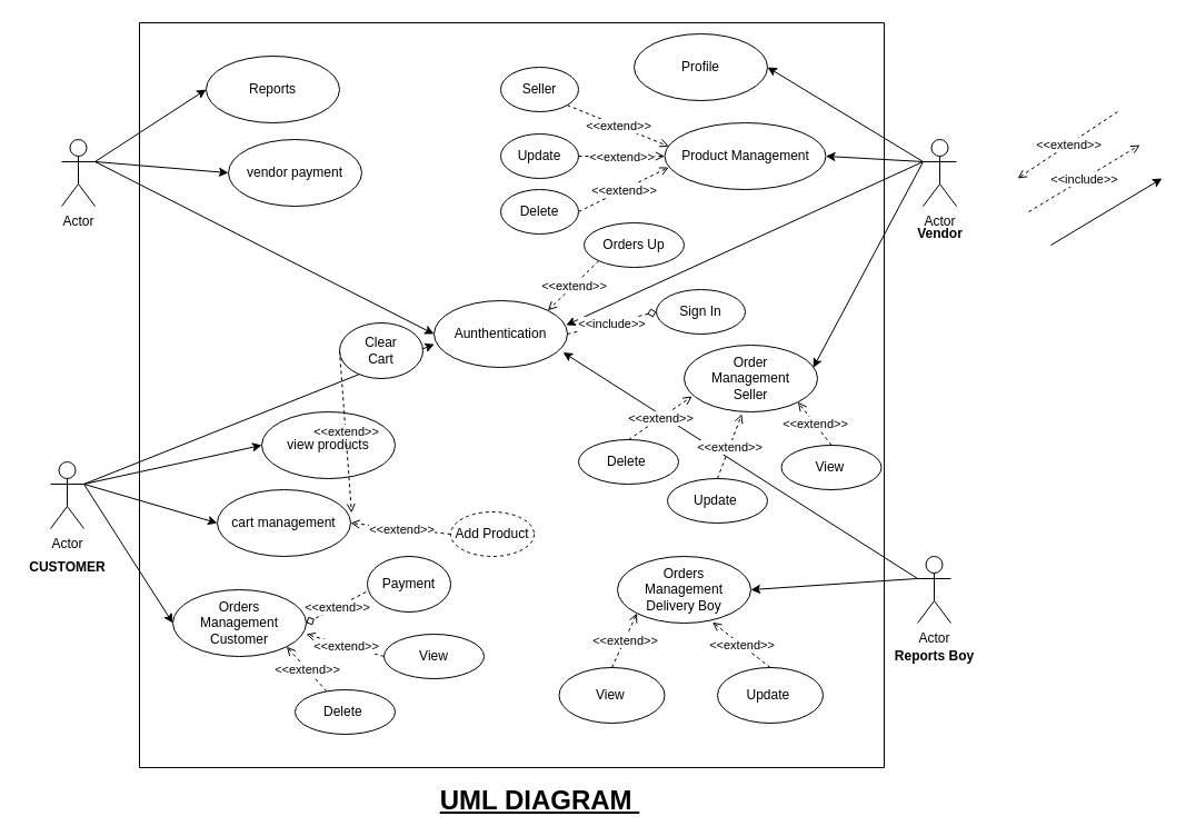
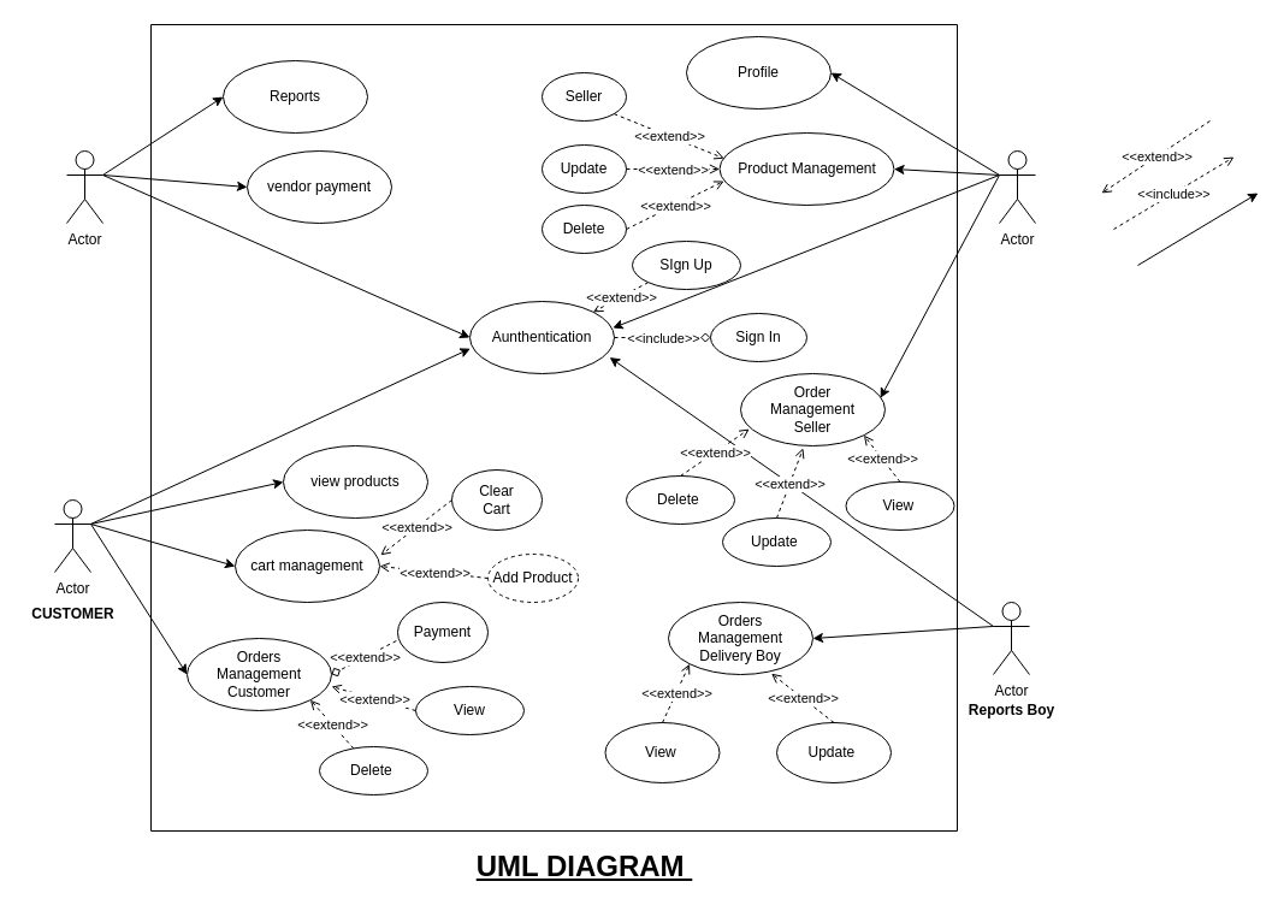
  <mxCell id="0" />
  <mxCell id="1" parent="0" />
  <mxCell id="2" value="Reports" style="ellipse;whiteSpace=wrap;html=1;" parent="1" vertex="1"><mxGeometry x="185" y="50" width="120" height="60" as="geometry" /></mxCell>
  <mxCell id="3" value="Product Management" style="ellipse;whiteSpace=wrap;html=1;" parent="1" vertex="1"><mxGeometry x="597.5" y="110" width="145" height="60" as="geometry" /></mxCell>
  <mxCell id="4" value="vendor payment" style="ellipse;whiteSpace=wrap;html=1;" parent="1" vertex="1"><mxGeometry x="205" y="125" width="120" height="60" as="geometry" /></mxCell>
  <mxCell id="5" value="Actor" style="shape=umlActor;verticalLabelPosition=bottom;verticalAlign=top;html=1;" parent="1" vertex="1"><mxGeometry x="45" y="415" width="30" height="60" as="geometry" /></mxCell>
  <mxCell id="6" value="Actor" style="shape=umlActor;verticalLabelPosition=bottom;verticalAlign=top;html=1;" parent="1" vertex="1"><mxGeometry x="830" y="125" width="30" height="60" as="geometry" /></mxCell>
  <mxCell id="7" value="Actor" style="shape=umlActor;verticalLabelPosition=bottom;verticalAlign=top;html=1;" parent="1" vertex="1"><mxGeometry x="55" y="125" width="30" height="60" as="geometry" /></mxCell>
  <mxCell id="8" value="Actor" style="shape=umlActor;verticalLabelPosition=bottom;verticalAlign=top;html=1;" parent="1" vertex="1"><mxGeometry x="825" y="500" width="30" height="60" as="geometry" /></mxCell>
- <mxCell id="9" value="Aunthentication" style="ellipse;whiteSpace=wrap;html=1;" parent="1" vertex="1"><mxGeometry x="390" y="270" width="120" height="60" as="geometry" /></mxCell>
+ <mxCell id="9" value="Aunthentication" style="ellipse;whiteSpace=wrap;html=1;" parent="1" vertex="1"><mxGeometry x="390" y="250" width="120" height="60" as="geometry" /></mxCell>
  <mxCell id="10" value="cart management" style="ellipse;whiteSpace=wrap;html=1;" parent="1" vertex="1"><mxGeometry x="195" y="440" width="120" height="60" as="geometry" /></mxCell>
  <mxCell id="11" value="Order&lt;br&gt;Management&lt;br&gt;Seller" style="ellipse;whiteSpace=wrap;html=1;" parent="1" vertex="1"><mxGeometry x="615" y="310" width="120" height="60" as="geometry" /></mxCell>
- <mxCell id="12" value="Orders Up" style="ellipse;whiteSpace=wrap;html=1;" parent="1" vertex="1"><mxGeometry x="525" y="200" width="90" height="40" as="geometry" /></mxCell>
+ <mxCell id="12" value="SIgn Up" style="ellipse;whiteSpace=wrap;html=1;" parent="1" vertex="1"><mxGeometry x="525" y="200" width="90" height="40" as="geometry" /></mxCell>
  <mxCell id="13" value="Sign In" style="ellipse;whiteSpace=wrap;html=1;" parent="1" vertex="1"><mxGeometry x="590" y="260" width="80" height="40" as="geometry" /></mxCell>
  <mxCell id="14" value="&lt;b&gt;Reports Boy&lt;/b&gt;" style="text;html=1;align=center;verticalAlign=middle;resizable=0;points=[];autosize=1;strokeColor=none;fillColor=none;" parent="1" vertex="1"><mxGeometry x="795" y="580" width="90" height="20" as="geometry" /></mxCell>
- <mxCell id="15" value="&lt;b&gt;Vendor&lt;/b&gt;" style="text;html=1;align=center;verticalAlign=middle;resizable=0;points=[];autosize=1;strokeColor=none;fillColor=none;" parent="1" vertex="1"><mxGeometry x="815" y="200" width="60" height="20" as="geometry" /></mxCell>
  <mxCell id="16" value="&lt;b&gt;CUSTOMER&lt;/b&gt;" style="text;html=1;align=center;verticalAlign=middle;resizable=0;points=[];autosize=1;strokeColor=none;fillColor=none;" parent="1" vertex="1"><mxGeometry x="20" y="500" width="80" height="20" as="geometry" /></mxCell>
  <mxCell id="17" value="view products" style="ellipse;whiteSpace=wrap;html=1;" parent="1" vertex="1"><mxGeometry x="235" y="370" width="120" height="60" as="geometry" /></mxCell>
  <mxCell id="18" value="" style="endArrow=classic;html=1;rounded=0;entryX=0.003;entryY=0.653;entryDx=0;entryDy=0;entryPerimeter=0;exitX=1;exitY=0.333;exitDx=0;exitDy=0;exitPerimeter=0;" parent="1" source="5" target="9" edge="1"><mxGeometry width="50" height="50" relative="1" as="geometry"><mxPoint x="85" y="450" as="sourcePoint" /><mxPoint x="335" y="120" as="targetPoint" /></mxGeometry></mxCell>
  <mxCell id="19" value="" style="endArrow=classic;html=1;rounded=0;entryX=0;entryY=0.5;entryDx=0;entryDy=0;exitX=1;exitY=0.333;exitDx=0;exitDy=0;exitPerimeter=0;" parent="1" source="5" target="17" edge="1"><mxGeometry width="50" height="50" relative="1" as="geometry"><mxPoint x="85" y="450" as="sourcePoint" /><mxPoint x="345" y="130" as="targetPoint" /></mxGeometry></mxCell>
  <mxCell id="20" value="" style="endArrow=classic;html=1;rounded=0;entryX=0;entryY=0.5;entryDx=0;entryDy=0;exitX=1;exitY=0.333;exitDx=0;exitDy=0;exitPerimeter=0;" parent="1" source="5" target="10" edge="1"><mxGeometry width="50" height="50" relative="1" as="geometry"><mxPoint x="85" y="450" as="sourcePoint" /><mxPoint x="355" y="140" as="targetPoint" /></mxGeometry></mxCell>
  <mxCell id="21" value="" style="endArrow=classic;html=1;rounded=0;entryX=0;entryY=0.5;entryDx=0;entryDy=0;exitX=1;exitY=0.333;exitDx=0;exitDy=0;exitPerimeter=0;" parent="1" source="5" target="41" edge="1"><mxGeometry width="50" height="50" relative="1" as="geometry"><mxPoint x="85" y="470" as="sourcePoint" /><mxPoint x="365" y="150" as="targetPoint" /></mxGeometry></mxCell>
  <mxCell id="22" value="Profile" style="ellipse;whiteSpace=wrap;html=1;" parent="1" vertex="1"><mxGeometry x="570" y="30" width="120" height="60" as="geometry" /></mxCell>
  <mxCell id="23" value="" style="endArrow=classic;html=1;rounded=0;exitX=0;exitY=0.333;exitDx=0;exitDy=0;exitPerimeter=0;jumpStyle=gap;entryX=0.99;entryY=0.367;entryDx=0;entryDy=0;entryPerimeter=0;" parent="1" source="6" target="9" edge="1"><mxGeometry width="50" height="50" relative="1" as="geometry"><mxPoint x="755" y="170" as="sourcePoint" /><mxPoint x="645" y="230" as="targetPoint" /></mxGeometry></mxCell>
  <mxCell id="24" value="" style="endArrow=classic;html=1;rounded=0;exitX=0;exitY=0.333;exitDx=0;exitDy=0;exitPerimeter=0;entryX=1;entryY=0.5;entryDx=0;entryDy=0;" parent="1" source="6" target="3" edge="1"><mxGeometry width="50" height="50" relative="1" as="geometry"><mxPoint x="765" y="230" as="sourcePoint" /><mxPoint x="455" y="160" as="targetPoint" /></mxGeometry></mxCell>
  <mxCell id="25" value="" style="endArrow=classic;html=1;rounded=0;entryX=1;entryY=0.5;entryDx=0;entryDy=0;exitX=0;exitY=0.333;exitDx=0;exitDy=0;exitPerimeter=0;" parent="1" source="6" target="22" edge="1"><mxGeometry width="50" height="50" relative="1" as="geometry"><mxPoint x="795" y="220" as="sourcePoint" /><mxPoint x="465" y="170" as="targetPoint" /></mxGeometry></mxCell>
  <mxCell id="26" value="" style="endArrow=classic;html=1;rounded=0;entryX=0.968;entryY=0.337;entryDx=0;entryDy=0;entryPerimeter=0;exitX=0;exitY=0.333;exitDx=0;exitDy=0;exitPerimeter=0;" parent="1" source="6" target="11" edge="1"><mxGeometry width="50" height="50" relative="1" as="geometry"><mxPoint x="795" y="220" as="sourcePoint" /><mxPoint x="495" y="480" as="targetPoint" /></mxGeometry></mxCell>
  <mxCell id="27" value="" style="endArrow=classic;html=1;rounded=0;entryX=0;entryY=0.5;entryDx=0;entryDy=0;exitX=1;exitY=0.333;exitDx=0;exitDy=0;exitPerimeter=0;" parent="1" source="7" target="9" edge="1"><mxGeometry width="50" height="50" relative="1" as="geometry"><mxPoint x="135" y="150" as="sourcePoint" /><mxPoint x="185" y="100" as="targetPoint" /></mxGeometry></mxCell>
  <mxCell id="28" value="" style="endArrow=classic;html=1;rounded=0;entryX=0;entryY=0.5;entryDx=0;entryDy=0;exitX=1;exitY=0.333;exitDx=0;exitDy=0;exitPerimeter=0;" parent="1" source="7" target="4" edge="1"><mxGeometry width="50" height="50" relative="1" as="geometry"><mxPoint x="135" y="150" as="sourcePoint" /><mxPoint x="345" y="160" as="targetPoint" /></mxGeometry></mxCell>
  <mxCell id="29" value="" style="endArrow=classic;html=1;rounded=0;entryX=0;entryY=0.5;entryDx=0;entryDy=0;exitX=1;exitY=0.333;exitDx=0;exitDy=0;exitPerimeter=0;" parent="1" source="7" target="2" edge="1"><mxGeometry width="50" height="50" relative="1" as="geometry"><mxPoint x="165" y="180" as="sourcePoint" /><mxPoint x="355" y="170" as="targetPoint" /></mxGeometry></mxCell>
  <mxCell id="30" value="" style="endArrow=classic;html=1;rounded=0;exitX=0;exitY=0.333;exitDx=0;exitDy=0;exitPerimeter=0;entryX=0.968;entryY=0.775;entryDx=0;entryDy=0;entryPerimeter=0;" parent="1" source="8" target="9" edge="1"><mxGeometry width="50" height="50" relative="1" as="geometry"><mxPoint x="795" y="470" as="sourcePoint" /><mxPoint x="435" y="150" as="targetPoint" /></mxGeometry></mxCell>
  <mxCell id="31" value="" style="endArrow=classic;html=1;rounded=0;exitX=0;exitY=0.333;exitDx=0;exitDy=0;exitPerimeter=0;entryX=1;entryY=0.5;entryDx=0;entryDy=0;" parent="1" source="8" target="42" edge="1"><mxGeometry width="50" height="50" relative="1" as="geometry"><mxPoint x="775" y="510" as="sourcePoint" /><mxPoint x="445" y="650" as="targetPoint" /></mxGeometry></mxCell>
  <mxCell id="32" value="" style="endArrow=none;html=1;rounded=0;" parent="1" edge="1"><mxGeometry width="50" height="50" relative="1" as="geometry"><mxPoint x="125" y="690" as="sourcePoint" /><mxPoint x="125" y="20" as="targetPoint" /></mxGeometry></mxCell>
  <mxCell id="33" value="" style="endArrow=none;html=1;rounded=0;" parent="1" edge="1"><mxGeometry width="50" height="50" relative="1" as="geometry"><mxPoint x="125" y="20" as="sourcePoint" /><mxPoint x="795" y="20" as="targetPoint" /></mxGeometry></mxCell>
  <mxCell id="34" value="" style="endArrow=none;html=1;rounded=0;" parent="1" edge="1"><mxGeometry width="50" height="50" relative="1" as="geometry"><mxPoint x="795" y="690" as="sourcePoint" /><mxPoint x="795" y="20" as="targetPoint" /></mxGeometry></mxCell>
  <mxCell id="35" value="&lt;font style=&quot;font-size: 24px&quot;&gt;&lt;b&gt;&lt;u&gt;UML DIAGRAM&amp;nbsp;&lt;/u&gt;&lt;/b&gt;&lt;/font&gt;" style="text;html=1;align=center;verticalAlign=middle;resizable=0;points=[];autosize=1;strokeColor=none;fillColor=none;" parent="1" vertex="1"><mxGeometry x="390" y="710" width="190" height="20" as="geometry" /></mxCell>
  <mxCell id="36" value="Seller" style="ellipse;whiteSpace=wrap;html=1;" parent="1" vertex="1"><mxGeometry x="450" y="60" width="70" height="40" as="geometry" /></mxCell>
  <mxCell id="37" value="Update" style="ellipse;whiteSpace=wrap;html=1;" parent="1" vertex="1"><mxGeometry x="450" y="120" width="70" height="40" as="geometry" /></mxCell>
  <mxCell id="38" value="Delete" style="ellipse;whiteSpace=wrap;html=1;" parent="1" vertex="1"><mxGeometry x="450" y="170" width="70" height="40" as="geometry" /></mxCell>
- <mxCell id="39" value="Clear&lt;br&gt;Cart" style="ellipse;whiteSpace=wrap;html=1;" parent="1" vertex="1"><mxGeometry x="305" y="290" width="75" height="50" as="geometry" /></mxCell>
+ <mxCell id="39" value="Clear&lt;br&gt;Cart" style="ellipse;whiteSpace=wrap;html=1;" parent="1" vertex="1"><mxGeometry x="375" y="390" width="75" height="50" as="geometry" /></mxCell>
  <mxCell id="40" value="Payment" style="ellipse;whiteSpace=wrap;html=1;" parent="1" vertex="1"><mxGeometry x="330" y="500" width="75" height="50" as="geometry" /></mxCell>
  <mxCell id="41" value="Orders&lt;br&gt;Management&lt;br&gt;Customer" style="ellipse;whiteSpace=wrap;html=1;" parent="1" vertex="1"><mxGeometry x="155" y="530" width="120" height="60" as="geometry" /></mxCell>
  <mxCell id="42" value="Orders&lt;br&gt;Management&lt;br&gt;Delivery Boy" style="ellipse;whiteSpace=wrap;html=1;" parent="1" vertex="1"><mxGeometry x="555" y="500" width="120" height="60" as="geometry" /></mxCell>
  <mxCell id="43" value="View&amp;nbsp;" style="ellipse;whiteSpace=wrap;html=1;" parent="1" vertex="1"><mxGeometry x="702.5" y="400" width="90" height="40" as="geometry" /></mxCell>
  <mxCell id="44" value="Delete&amp;nbsp;" style="ellipse;whiteSpace=wrap;html=1;" parent="1" vertex="1"><mxGeometry x="265" y="620" width="90" height="40" as="geometry" /></mxCell>
  <mxCell id="45" value="Delete&amp;nbsp;" style="ellipse;whiteSpace=wrap;html=1;" parent="1" vertex="1"><mxGeometry x="520" y="395" width="90" height="40" as="geometry" /></mxCell>
  <mxCell id="46" value="View" style="ellipse;whiteSpace=wrap;html=1;" parent="1" vertex="1"><mxGeometry x="345" y="570" width="90" height="40" as="geometry" /></mxCell>
  <mxCell id="47" value="Update&amp;nbsp;" style="ellipse;whiteSpace=wrap;html=1;" parent="1" vertex="1"><mxGeometry x="600" y="430" width="90" height="40" as="geometry" /></mxCell>
  <mxCell id="48" value="View&amp;nbsp;" style="ellipse;whiteSpace=wrap;html=1;" parent="1" vertex="1"><mxGeometry x="502.5" y="600" width="95" height="50" as="geometry" /></mxCell>
  <mxCell id="49" value="Update&amp;nbsp;" style="ellipse;whiteSpace=wrap;html=1;" parent="1" vertex="1"><mxGeometry x="645" y="600" width="95" height="50" as="geometry" /></mxCell>
  <mxCell id="50" value="" style="endArrow=open;html=1;rounded=0;endFill=0;jumpStyle=none;dashed=1;entryX=1;entryY=0;entryDx=0;entryDy=0;exitX=0;exitY=1;exitDx=0;exitDy=0;" parent="1" source="12" target="9" edge="1"><mxGeometry relative="1" as="geometry"><mxPoint x="465" y="59.5" as="sourcePoint" /><mxPoint x="565" y="59.5" as="targetPoint" /></mxGeometry></mxCell>
  <mxCell id="51" value="&amp;lt;&amp;lt;extend&amp;gt;&amp;gt;" style="edgeLabel;resizable=0;html=1;align=center;verticalAlign=middle;fontFamily=Helvetica;" parent="50" connectable="0" vertex="1"><mxGeometry relative="1" as="geometry" /></mxCell>
  <mxCell id="52" value="" style="endArrow=diamond;html=1;rounded=0;endFill=0;jumpStyle=none;dashed=1;entryX=0;entryY=0.5;entryDx=0;entryDy=0;exitX=1;exitY=0.5;exitDx=0;exitDy=0;" parent="1" source="9" target="13" edge="1"><mxGeometry relative="1" as="geometry"><mxPoint x="545" y="80" as="sourcePoint" /><mxPoint x="455" y="139.98" as="targetPoint" /></mxGeometry></mxCell>
  <mxCell id="53" value="&amp;lt;&amp;lt;include&amp;gt;&amp;gt;" style="edgeLabel;resizable=0;html=1;align=center;verticalAlign=middle;fontFamily=Helvetica;" parent="52" connectable="0" vertex="1"><mxGeometry relative="1" as="geometry" /></mxCell>
  <mxCell id="54" value="" style="endArrow=open;html=1;rounded=0;endFill=0;jumpStyle=none;dashed=1;entryX=1;entryY=0.333;entryDx=0;entryDy=0;entryPerimeter=0;exitX=0;exitY=0.5;exitDx=0;exitDy=0;" parent="1" edge="1"><mxGeometry relative="1" as="geometry"><mxPoint x="1005" y="100.02" as="sourcePoint" /><mxPoint x="915" y="160" as="targetPoint" /></mxGeometry></mxCell>
  <mxCell id="55" value="&amp;lt;&amp;lt;extend&amp;gt;&amp;gt;" style="edgeLabel;resizable=0;html=1;align=center;verticalAlign=middle;fontFamily=Helvetica;" parent="54" connectable="0" vertex="1"><mxGeometry relative="1" as="geometry" /></mxCell>
  <mxCell id="56" value="" style="endArrow=open;html=1;rounded=0;endFill=0;jumpStyle=none;dashed=1;exitX=1;exitY=1;exitDx=0;exitDy=0;entryX=0.026;entryY=0.353;entryDx=0;entryDy=0;entryPerimeter=0;" parent="1" source="36" target="3" edge="1"><mxGeometry relative="1" as="geometry"><mxPoint x="495" y="260" as="sourcePoint" /><mxPoint x="555" y="290" as="targetPoint" /></mxGeometry></mxCell>
  <mxCell id="57" value="&amp;lt;&amp;lt;extend&amp;gt;&amp;gt;" style="edgeLabel;resizable=0;html=1;align=center;verticalAlign=middle;fontFamily=Helvetica;" parent="56" connectable="0" vertex="1"><mxGeometry relative="1" as="geometry" /></mxCell>
  <mxCell id="58" value="" style="endArrow=open;html=1;rounded=0;endFill=0;jumpStyle=none;dashed=1;entryX=0;entryY=0.5;entryDx=0;entryDy=0;exitX=1;exitY=0.5;exitDx=0;exitDy=0;" parent="1" source="37" target="3" edge="1"><mxGeometry relative="1" as="geometry"><mxPoint x="425" y="290.02" as="sourcePoint" /><mxPoint x="335" y="350" as="targetPoint" /></mxGeometry></mxCell>
  <mxCell id="59" value="&amp;lt;&amp;lt;extend&amp;gt;&amp;gt;" style="edgeLabel;resizable=0;html=1;align=center;verticalAlign=middle;fontFamily=Helvetica;" parent="58" connectable="0" vertex="1"><mxGeometry relative="1" as="geometry"><mxPoint x="-1" as="offset" /></mxGeometry></mxCell>
  <mxCell id="60" value="" style="endArrow=open;html=1;rounded=0;endFill=0;jumpStyle=none;dashed=1;entryX=0.025;entryY=0.667;entryDx=0;entryDy=0;entryPerimeter=0;exitX=1;exitY=0.5;exitDx=0;exitDy=0;" parent="1" source="38" target="3" edge="1"><mxGeometry relative="1" as="geometry"><mxPoint x="400" y="230.02" as="sourcePoint" /><mxPoint x="310" y="290" as="targetPoint" /></mxGeometry></mxCell>
  <mxCell id="61" value="&amp;lt;&amp;lt;extend&amp;gt;&amp;gt;" style="edgeLabel;resizable=0;html=1;align=center;verticalAlign=middle;fontFamily=Helvetica;" parent="60" connectable="0" vertex="1"><mxGeometry relative="1" as="geometry" /></mxCell>
  <mxCell id="62" value="" style="endArrow=open;html=1;rounded=0;endFill=0;jumpStyle=none;dashed=1;exitX=0;exitY=0.5;exitDx=0;exitDy=0;entryX=1.007;entryY=0.347;entryDx=0;entryDy=0;entryPerimeter=0;" parent="1" source="39" target="10" edge="1"><mxGeometry relative="1" as="geometry"><mxPoint x="352.5" y="450" as="sourcePoint" /><mxPoint x="325" y="470" as="targetPoint" /></mxGeometry></mxCell>
  <mxCell id="63" value="&amp;lt;&amp;lt;extend&amp;gt;&amp;gt;" style="edgeLabel;resizable=0;html=1;align=center;verticalAlign=middle;fontFamily=Helvetica;" parent="62" connectable="0" vertex="1"><mxGeometry relative="1" as="geometry" /></mxCell>
  <mxCell id="64" value="" style="endArrow=diamond;html=1;rounded=0;endFill=0;jumpStyle=none;dashed=1;entryX=1;entryY=0.5;entryDx=0;entryDy=0;exitX=-0.015;exitY=0.64;exitDx=0;exitDy=0;exitPerimeter=0;" parent="1" source="40" target="41" edge="1"><mxGeometry relative="1" as="geometry"><mxPoint x="305" y="540" as="sourcePoint" /><mxPoint x="215" y="599.98" as="targetPoint" /></mxGeometry></mxCell>
  <mxCell id="65" value="&amp;lt;&amp;lt;extend&amp;gt;&amp;gt;" style="edgeLabel;resizable=0;html=1;align=center;verticalAlign=middle;fontFamily=Helvetica;" parent="64" connectable="0" vertex="1"><mxGeometry relative="1" as="geometry" /></mxCell>
  <mxCell id="66" value="" style="endArrow=open;html=1;rounded=0;endFill=0;jumpStyle=none;dashed=1;entryX=1;entryY=0.667;entryDx=0;entryDy=0;exitX=0;exitY=0.5;exitDx=0;exitDy=0;entryPerimeter=0;" parent="1" source="46" target="41" edge="1"><mxGeometry relative="1" as="geometry"><mxPoint x="333.875" y="552" as="sourcePoint" /><mxPoint x="285" y="570" as="targetPoint" /></mxGeometry></mxCell>
  <mxCell id="67" value="&amp;lt;&amp;lt;extend&amp;gt;&amp;gt;" style="edgeLabel;resizable=0;html=1;align=center;verticalAlign=middle;fontFamily=Helvetica;" parent="66" connectable="0" vertex="1"><mxGeometry relative="1" as="geometry" /></mxCell>
  <mxCell id="68" value="" style="endArrow=open;html=1;rounded=0;endFill=0;jumpStyle=none;dashed=1;entryX=1;entryY=1;entryDx=0;entryDy=0;" parent="1" source="44" target="41" edge="1"><mxGeometry relative="1" as="geometry"><mxPoint x="325" y="610" as="sourcePoint" /><mxPoint x="285" y="580.02" as="targetPoint" /></mxGeometry></mxCell>
  <mxCell id="69" value="&amp;lt;&amp;lt;extend&amp;gt;&amp;gt;" style="edgeLabel;resizable=0;html=1;align=center;verticalAlign=middle;fontFamily=Helvetica;" parent="68" connectable="0" vertex="1"><mxGeometry relative="1" as="geometry" /></mxCell>
  <mxCell id="70" value="Add Product" style="ellipse;whiteSpace=wrap;html=1;fontFamily=Helvetica;dashed=1;" parent="1" vertex="1"><mxGeometry x="405" y="460" width="75" height="40" as="geometry" /></mxCell>
  <mxCell id="71" value="" style="endArrow=open;html=1;rounded=0;endFill=0;jumpStyle=none;dashed=1;exitX=0;exitY=0.5;exitDx=0;exitDy=0;entryX=1;entryY=0.5;entryDx=0;entryDy=0;" parent="1" source="70" target="10" edge="1"><mxGeometry relative="1" as="geometry"><mxPoint x="375" y="445" as="sourcePoint" /><mxPoint x="335" y="480" as="targetPoint" /></mxGeometry></mxCell>
  <mxCell id="72" value="&amp;lt;&amp;lt;extend&amp;gt;&amp;gt;" style="edgeLabel;resizable=0;html=1;align=center;verticalAlign=middle;fontFamily=Helvetica;" parent="71" connectable="0" vertex="1"><mxGeometry relative="1" as="geometry" /></mxCell>
  <mxCell id="73" value="" style="endArrow=open;html=1;rounded=0;endFill=0;jumpStyle=none;dashed=1;entryX=0;entryY=1;entryDx=0;entryDy=0;exitX=0.5;exitY=0;exitDx=0;exitDy=0;" parent="1" source="48" target="42" edge="1"><mxGeometry relative="1" as="geometry"><mxPoint x="585" y="600" as="sourcePoint" /><mxPoint x="345" y="490" as="targetPoint" /></mxGeometry></mxCell>
  <mxCell id="74" value="&amp;lt;&amp;lt;extend&amp;gt;&amp;gt;" style="edgeLabel;resizable=0;html=1;align=center;verticalAlign=middle;fontFamily=Helvetica;" parent="73" connectable="0" vertex="1"><mxGeometry relative="1" as="geometry" /></mxCell>
  <mxCell id="75" value="" style="endArrow=open;html=1;rounded=0;endFill=0;jumpStyle=none;dashed=1;exitX=0.5;exitY=0;exitDx=0;exitDy=0;entryX=0.713;entryY=0.987;entryDx=0;entryDy=0;entryPerimeter=0;" parent="1" source="49" target="42" edge="1"><mxGeometry relative="1" as="geometry"><mxPoint x="577.574" y="581.213" as="sourcePoint" /><mxPoint x="585" y="590" as="targetPoint" /></mxGeometry></mxCell>
  <mxCell id="76" value="&amp;lt;&amp;lt;extend&amp;gt;&amp;gt;" style="edgeLabel;resizable=0;html=1;align=center;verticalAlign=middle;fontFamily=Helvetica;" parent="75" connectable="0" vertex="1"><mxGeometry relative="1" as="geometry" /></mxCell>
  <mxCell id="77" value="" style="endArrow=open;html=1;rounded=0;endFill=0;jumpStyle=none;dashed=1;entryX=0.06;entryY=0.767;entryDx=0;entryDy=0;exitX=0.5;exitY=0;exitDx=0;exitDy=0;entryPerimeter=0;" parent="1" source="45" target="11" edge="1"><mxGeometry relative="1" as="geometry"><mxPoint x="533.18" y="244.142" as="sourcePoint" /><mxPoint x="477.426" y="288.787" as="targetPoint" /></mxGeometry></mxCell>
  <mxCell id="78" value="&amp;lt;&amp;lt;extend&amp;gt;&amp;gt;" style="edgeLabel;resizable=0;html=1;align=center;verticalAlign=middle;fontFamily=Helvetica;" parent="77" connectable="0" vertex="1"><mxGeometry relative="1" as="geometry" /></mxCell>
  <mxCell id="79" value="" style="endArrow=open;html=1;rounded=0;endFill=0;jumpStyle=none;dashed=1;entryX=0.433;entryY=1.033;entryDx=0;entryDy=0;exitX=0.5;exitY=0;exitDx=0;exitDy=0;entryPerimeter=0;" parent="1" source="47" target="11" edge="1"><mxGeometry relative="1" as="geometry"><mxPoint x="595" y="390" as="sourcePoint" /><mxPoint x="625" y="350" as="targetPoint" /></mxGeometry></mxCell>
  <mxCell id="80" value="&amp;lt;&amp;lt;extend&amp;gt;&amp;gt;" style="edgeLabel;resizable=0;html=1;align=center;verticalAlign=middle;fontFamily=Helvetica;" parent="79" connectable="0" vertex="1"><mxGeometry relative="1" as="geometry" /></mxCell>
  <mxCell id="81" value="" style="endArrow=open;html=1;rounded=0;endFill=0;jumpStyle=none;dashed=1;entryX=1;entryY=1;entryDx=0;entryDy=0;exitX=0.5;exitY=0;exitDx=0;exitDy=0;" parent="1" source="43" target="11" edge="1"><mxGeometry relative="1" as="geometry"><mxPoint x="655" y="445" as="sourcePoint" /><mxPoint x="661.84" y="380.42" as="targetPoint" /></mxGeometry></mxCell>
  <mxCell id="82" value="&amp;lt;&amp;lt;extend&amp;gt;&amp;gt;" style="edgeLabel;resizable=0;html=1;align=center;verticalAlign=middle;fontFamily=Helvetica;" parent="81" connectable="0" vertex="1"><mxGeometry relative="1" as="geometry" /></mxCell>
  <mxCell id="83" value="" style="endArrow=none;html=1;rounded=0;fontFamily=Helvetica;jumpStyle=gap;" parent="1" edge="1"><mxGeometry width="50" height="50" relative="1" as="geometry"><mxPoint x="125" y="690" as="sourcePoint" /><mxPoint x="795" y="690" as="targetPoint" /><Array as="points"><mxPoint x="455" y="690" /></Array></mxGeometry></mxCell>
  <mxCell id="84" value="" style="endArrow=open;html=1;rounded=0;endFill=0;jumpStyle=none;dashed=1;exitX=1;exitY=0.5;exitDx=0;exitDy=0;" parent="1" edge="1"><mxGeometry relative="1" as="geometry"><mxPoint x="925" y="190" as="sourcePoint" /><mxPoint x="1025" y="130" as="targetPoint" /></mxGeometry></mxCell>
  <mxCell id="85" value="&amp;lt;&amp;lt;include&amp;gt;&amp;gt;" style="edgeLabel;resizable=0;html=1;align=center;verticalAlign=middle;fontFamily=Helvetica;" parent="84" connectable="0" vertex="1"><mxGeometry relative="1" as="geometry" /></mxCell>
  <mxCell id="86" value="" style="endArrow=classic;html=1;rounded=0;" parent="1" edge="1"><mxGeometry width="50" height="50" relative="1" as="geometry"><mxPoint x="945" y="220" as="sourcePoint" /><mxPoint x="1045" y="160" as="targetPoint" /></mxGeometry></mxCell>
